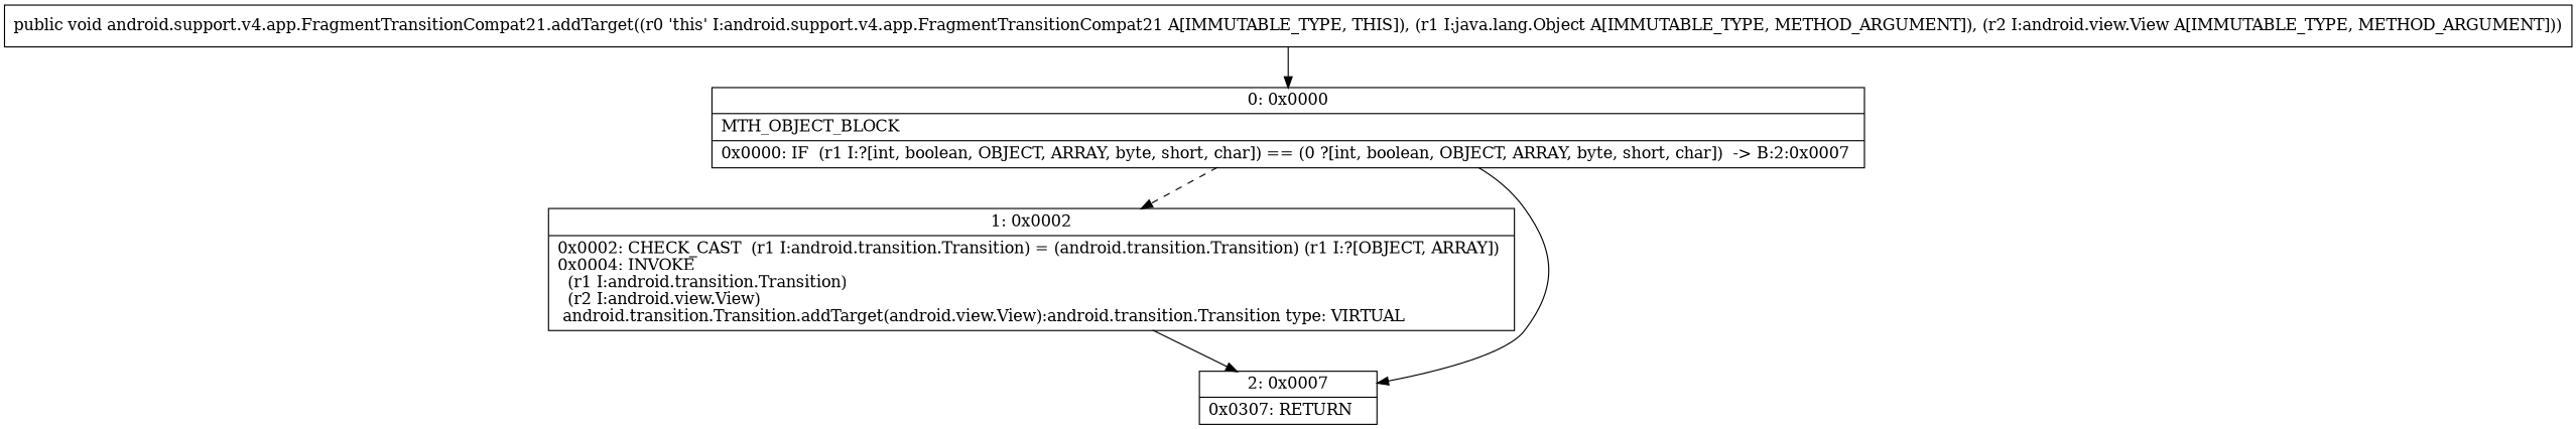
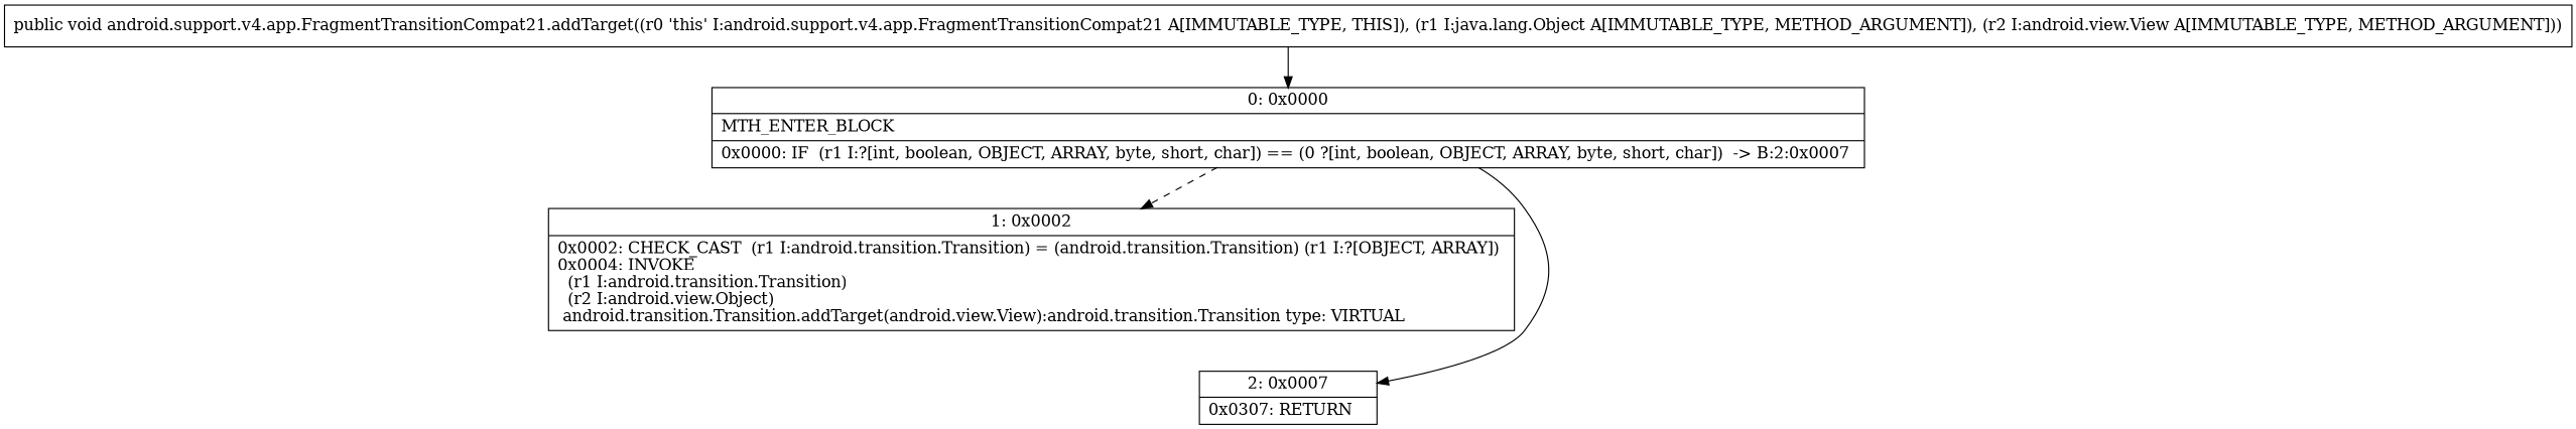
  digraph {
    node [shape=record]
-   n1 [label="{0\:\ 0x0000|MTH_OBJECT_BLOCK\l|0x0000: IF  (r1 I:?[int, boolean, OBJECT, ARRAY, byte, short, char]) == (0 ?[int, boolean, OBJECT, ARRAY, byte, short, char])  \-\> B:2:0x0007 \l}"]
-   n2 [label="{1\:\ 0x0002|0x0002: CHECK_CAST  (r1 I:android.transition.Transition) = (android.transition.Transition) (r1 I:?[OBJECT, ARRAY]) \l0x0004: INVOKE  \l  (r1 I:android.transition.Transition)\l  (r2 I:android.view.View)\l android.transition.Transition.addTarget(android.view.View):android.transition.Transition type: VIRTUAL \l}"]
+   n1 [label="{0\:\ 0x0000|MTH_ENTER_BLOCK\l|0x0000: IF  (r1 I:?[int, boolean, OBJECT, ARRAY, byte, short, char]) == (0 ?[int, boolean, OBJECT, ARRAY, byte, short, char])  \-\> B:2:0x0007 \l}"]
+   n2 [label="{1\:\ 0x0002|0x0002: CHECK_CAST  (r1 I:android.transition.Transition) = (android.transition.Transition) (r1 I:?[OBJECT, ARRAY]) \l0x0004: INVOKE  \l  (r1 I:android.transition.Transition)\l  (r2 I:android.view.Object)\l android.transition.Transition.addTarget(android.view.View):android.transition.Transition type: VIRTUAL \l}"]
    n3 [label="{2\:\ 0x0007|0x0307: RETURN   \l}"]
    n4 [label="{public void android.support.v4.app.FragmentTransitionCompat21.addTarget((r0 'this' I:android.support.v4.app.FragmentTransitionCompat21 A[IMMUTABLE_TYPE, THIS]), (r1 I:java.lang.Object A[IMMUTABLE_TYPE, METHOD_ARGUMENT]), (r2 I:android.view.View A[IMMUTABLE_TYPE, METHOD_ARGUMENT])) }"]
    n1 -> n2 [style=dashed]
    n1 -> n3
-   n2 -> n3
    n4 -> n1
  }
